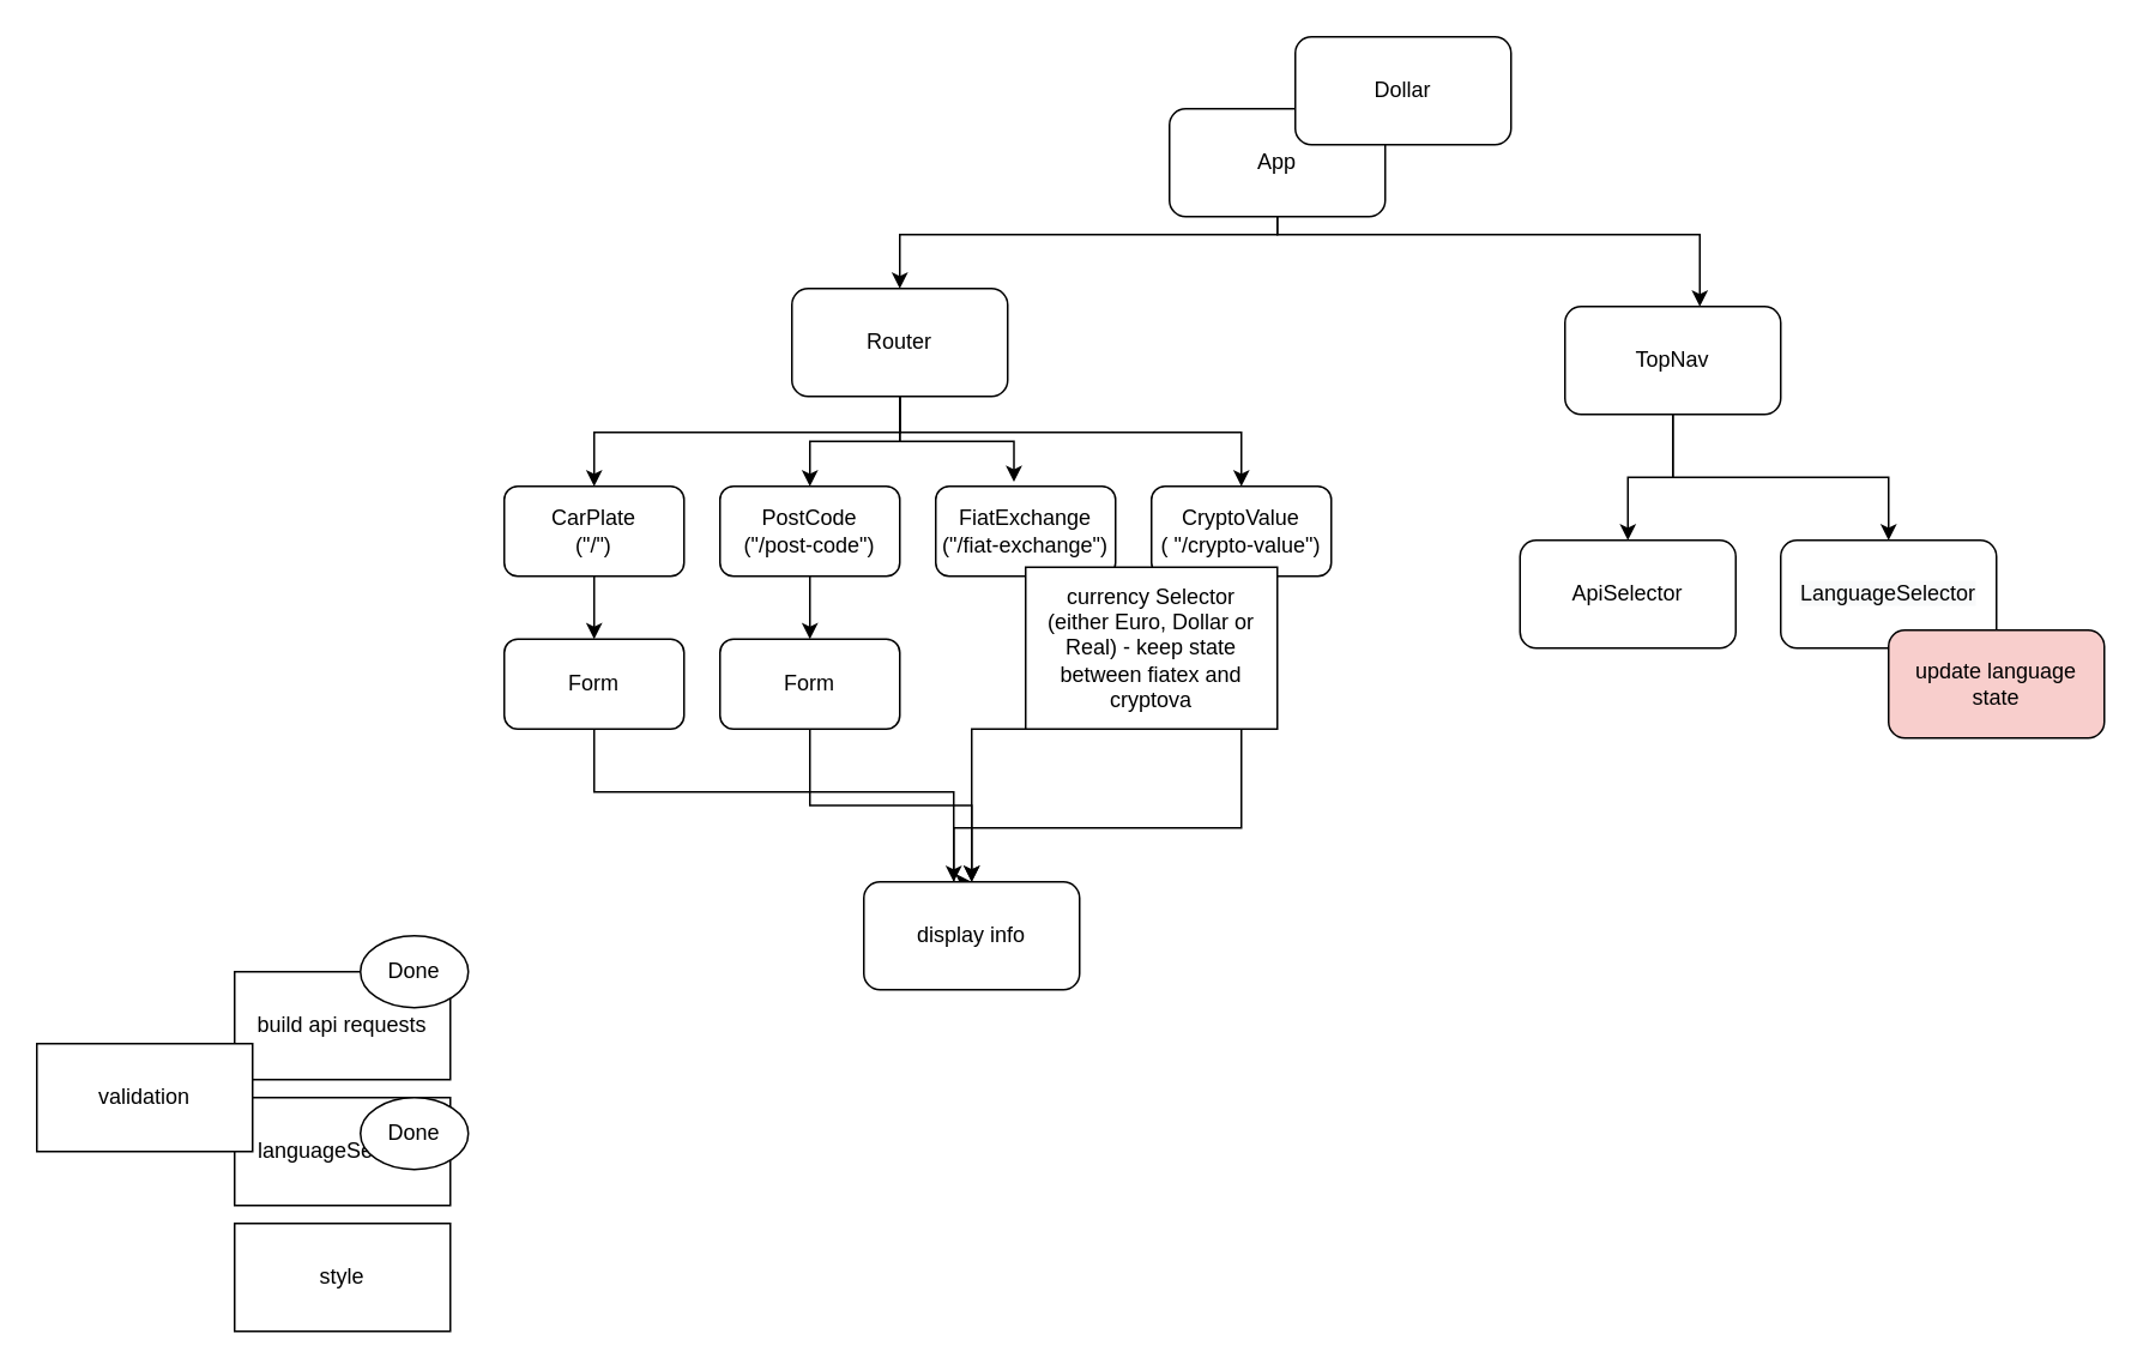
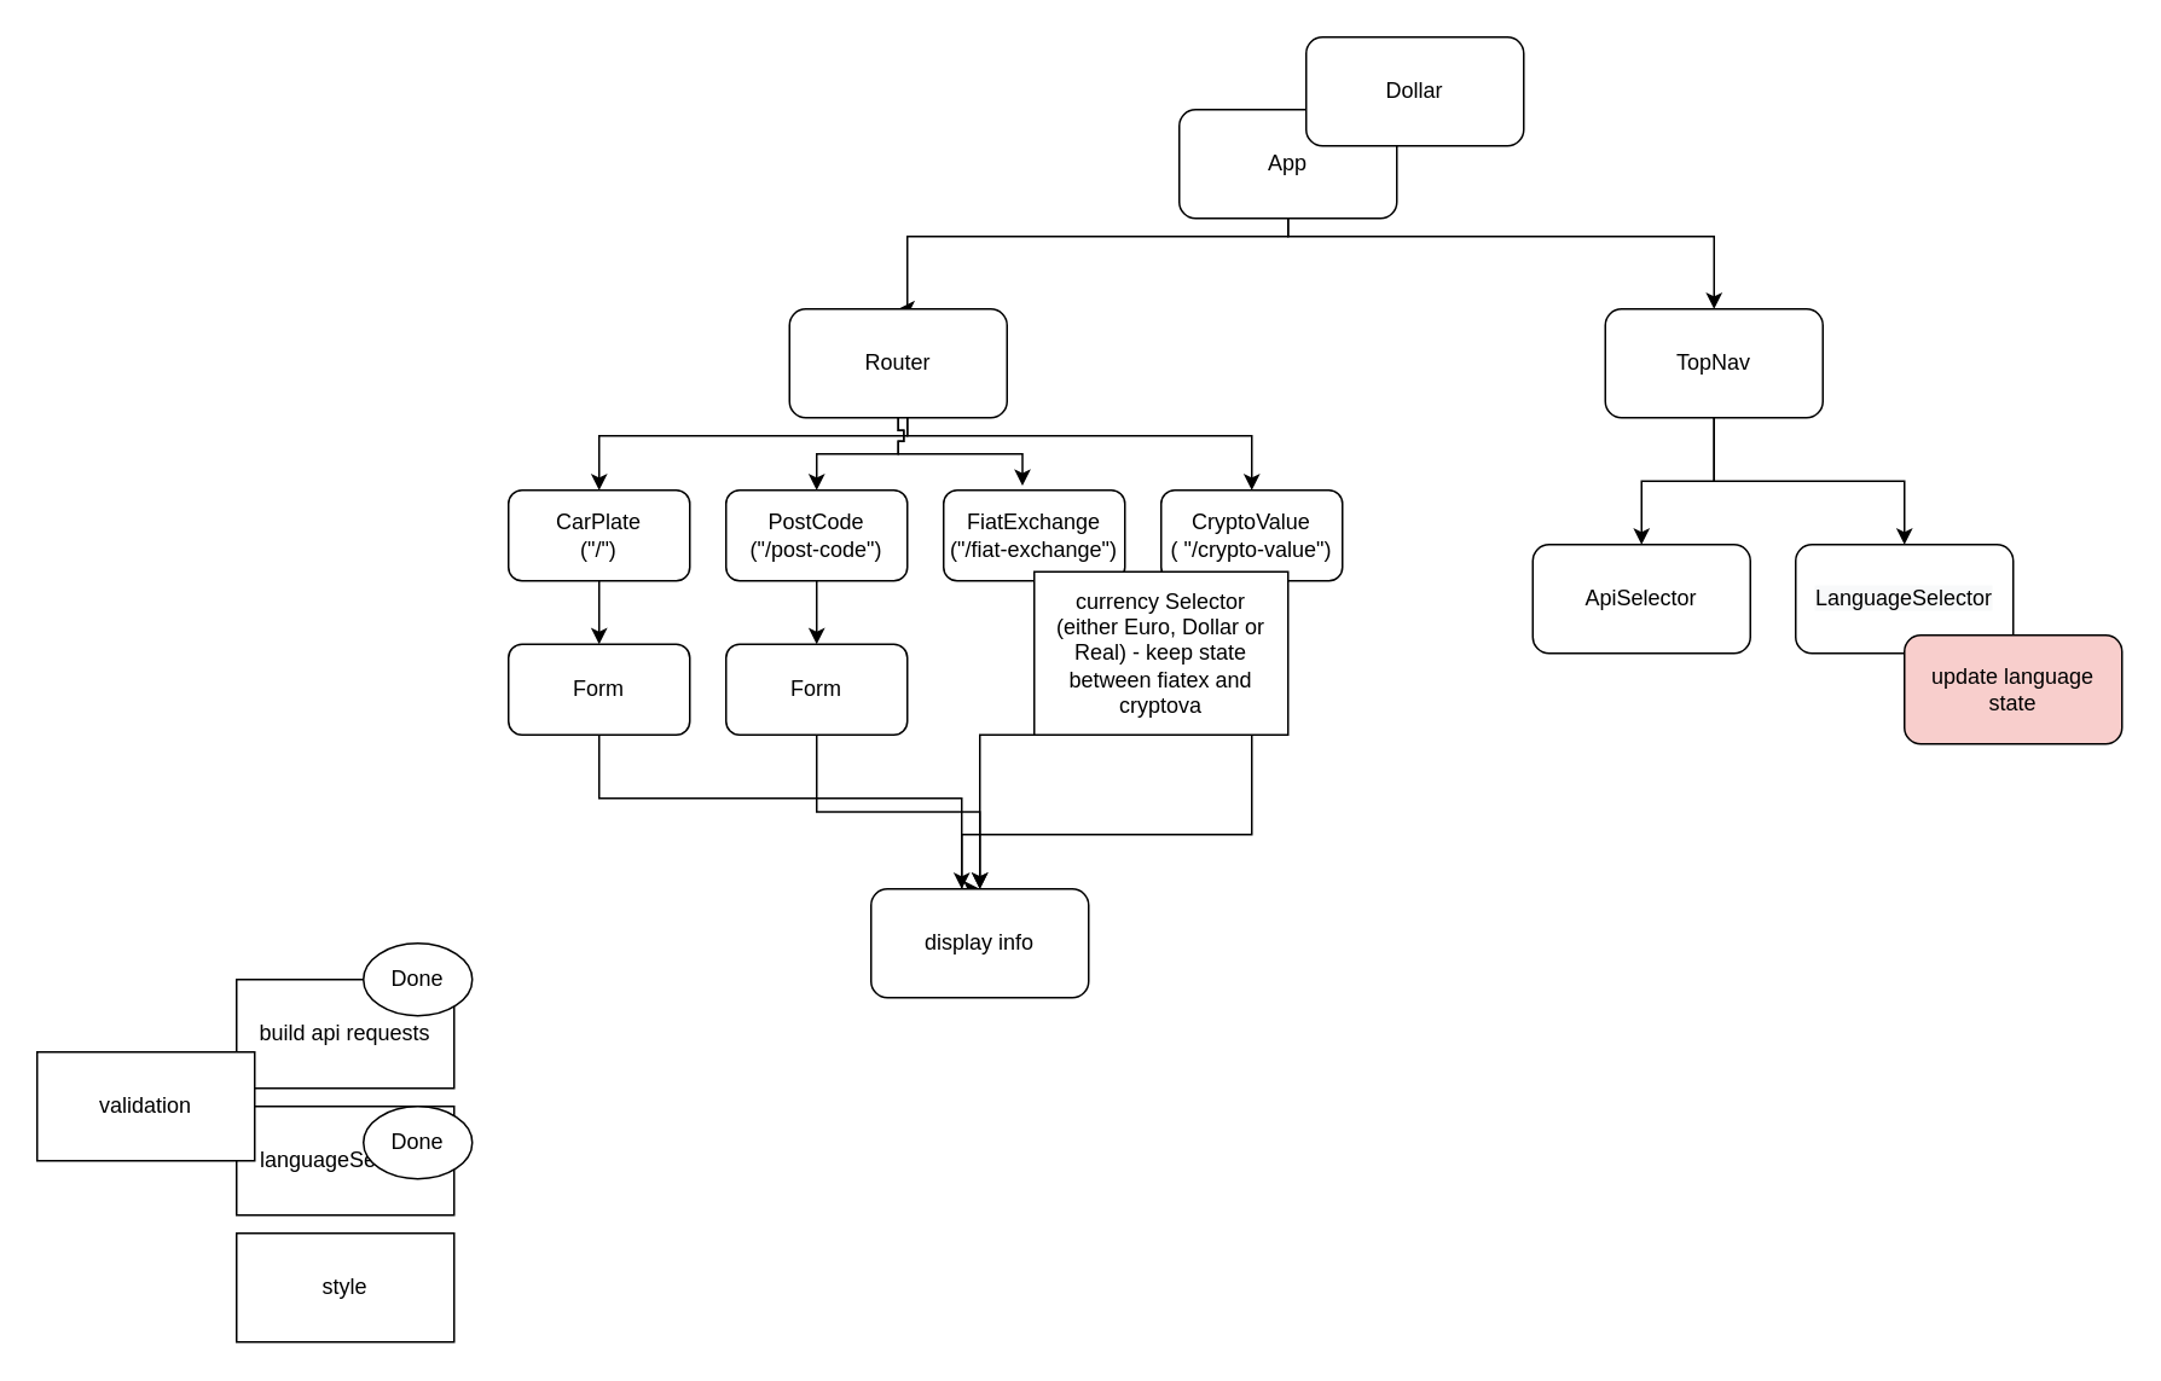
  <mxCell id="0" />
  <mxCell id="1" parent="0" />
  <mxCell id="2" style="edgeStyle=orthogonalEdgeStyle;rounded=0;jumpStyle=sharp;orthogonalLoop=1;jettySize=auto;html=1;strokeColor=default;" parent="1" source="4" target="12" edge="1"><mxGeometry relative="1" as="geometry"><Array as="points"><mxPoint x="710" y="130" /><mxPoint x="945" y="130" /></Array></mxGeometry></mxCell>
  <mxCell id="3" style="edgeStyle=orthogonalEdgeStyle;rounded=0;jumpStyle=sharp;orthogonalLoop=1;jettySize=auto;html=1;entryX=0.5;entryY=0;entryDx=0;entryDy=0;strokeColor=default;" parent="1" source="4" target="9" edge="1"><mxGeometry relative="1" as="geometry"><Array as="points"><mxPoint x="710" y="130" /><mxPoint x="500" y="130" /></Array></mxGeometry></mxCell>
  <mxCell id="4" value="App" style="rounded=1;whiteSpace=wrap;html=1;" parent="1" vertex="1"><mxGeometry x="650" y="60" width="120" height="60" as="geometry" /></mxCell>
  <mxCell id="5" style="edgeStyle=orthogonalEdgeStyle;rounded=0;jumpStyle=sharp;orthogonalLoop=1;jettySize=auto;html=1;entryX=0.5;entryY=0;entryDx=0;entryDy=0;strokeColor=default;" parent="1" source="9" target="24" edge="1"><mxGeometry relative="1" as="geometry"><Array as="points"><mxPoint x="500" y="240" /><mxPoint x="330" y="240" /></Array></mxGeometry></mxCell>
  <mxCell id="6" style="edgeStyle=orthogonalEdgeStyle;rounded=0;jumpStyle=sharp;orthogonalLoop=1;jettySize=auto;html=1;entryX=0.5;entryY=0;entryDx=0;entryDy=0;strokeColor=default;" parent="1" source="9" target="22" edge="1"><mxGeometry relative="1" as="geometry" /></mxCell>
  <mxCell id="7" style="edgeStyle=orthogonalEdgeStyle;rounded=0;jumpStyle=sharp;orthogonalLoop=1;jettySize=auto;html=1;entryX=0.435;entryY=-0.049;entryDx=0;entryDy=0;entryPerimeter=0;strokeColor=default;" parent="1" source="9" target="20" edge="1"><mxGeometry relative="1" as="geometry" /></mxCell>
  <mxCell id="8" style="edgeStyle=orthogonalEdgeStyle;rounded=0;jumpStyle=sharp;orthogonalLoop=1;jettySize=auto;html=1;entryX=0.5;entryY=0;entryDx=0;entryDy=0;strokeColor=default;" parent="1" source="9" target="18" edge="1"><mxGeometry relative="1" as="geometry"><Array as="points"><mxPoint x="500" y="240" /><mxPoint x="690" y="240" /></Array></mxGeometry></mxCell>
- <mxCell id="9" value="Router" style="rounded=1;whiteSpace=wrap;html=1;" parent="1" vertex="1"><mxGeometry x="440" y="160" width="120" height="60" as="geometry" /></mxCell>
+ <mxCell id="9" value="Router" style="rounded=1;whiteSpace=wrap;html=1;" parent="1" vertex="1"><mxGeometry x="435" y="170" width="120" height="60" as="geometry" /></mxCell>
  <mxCell id="10" style="edgeStyle=orthogonalEdgeStyle;rounded=0;jumpStyle=sharp;orthogonalLoop=1;jettySize=auto;html=1;entryX=0.5;entryY=0;entryDx=0;entryDy=0;strokeColor=default;" parent="1" source="12" target="15" edge="1"><mxGeometry relative="1" as="geometry" /></mxCell>
  <mxCell id="11" style="edgeStyle=orthogonalEdgeStyle;rounded=0;jumpStyle=sharp;orthogonalLoop=1;jettySize=auto;html=1;entryX=0.5;entryY=0;entryDx=0;entryDy=0;strokeColor=default;" parent="1" source="12" target="14" edge="1"><mxGeometry relative="1" as="geometry" /></mxCell>
- <mxCell id="12" value="TopNav" style="rounded=1;whiteSpace=wrap;html=1;" parent="1" vertex="1"><mxGeometry x="870" y="170" width="120" height="60" as="geometry" /></mxCell>
+ <mxCell id="12" value="TopNav" style="rounded=1;whiteSpace=wrap;html=1;" parent="1" vertex="1"><mxGeometry x="885" y="170" width="120" height="60" as="geometry" /></mxCell>
  <mxCell id="13" value="" style="endArrow=classic;startArrow=classic;html=1;rounded=0;entryX=0.5;entryY=0;entryDx=0;entryDy=0;strokeColor=none;" parent="1" target="12" edge="1"><mxGeometry width="50" height="50" relative="1" as="geometry"><mxPoint x="710" y="120" as="sourcePoint" /><mxPoint x="840" y="190" as="targetPoint" /></mxGeometry></mxCell>
  <mxCell id="14" value="&lt;span style=&quot;color: rgb(0 , 0 , 0) ; font-family: &amp;#34;helvetica&amp;#34; ; font-size: 12px ; font-style: normal ; font-weight: 400 ; letter-spacing: normal ; text-align: center ; text-indent: 0px ; text-transform: none ; word-spacing: 0px ; background-color: rgb(248 , 249 , 250) ; display: inline ; float: none&quot;&gt;LanguageSelector&lt;/span&gt;" style="rounded=1;whiteSpace=wrap;html=1;" parent="1" vertex="1"><mxGeometry x="990" y="300" width="120" height="60" as="geometry" /></mxCell>
  <mxCell id="15" value="&lt;font face=&quot;helvetica&quot;&gt;ApiSelector&lt;/font&gt;" style="rounded=1;whiteSpace=wrap;html=1;" parent="1" vertex="1"><mxGeometry x="845" y="300" width="120" height="60" as="geometry" /></mxCell>
  <mxCell id="16" value="update language state" style="rounded=1;whiteSpace=wrap;html=1;fillColor=#f8cecc;" parent="1" vertex="1"><mxGeometry x="1050" y="350" width="120" height="60" as="geometry" /></mxCell>
  <mxCell id="17" style="edgeStyle=orthogonalEdgeStyle;rounded=0;orthogonalLoop=1;jettySize=auto;html=1;" parent="1" source="18" target="33" edge="1"><mxGeometry relative="1" as="geometry"><Array as="points"><mxPoint x="690" y="460" /><mxPoint x="530" y="460" /></Array></mxGeometry></mxCell>
  <mxCell id="18" value="CryptoValue&lt;br&gt;( &quot;/crypto-value&quot;)" style="rounded=1;whiteSpace=wrap;html=1;" parent="1" vertex="1"><mxGeometry x="640" y="270" width="100" height="50" as="geometry" /></mxCell>
  <mxCell id="19" style="edgeStyle=orthogonalEdgeStyle;rounded=0;orthogonalLoop=1;jettySize=auto;html=1;entryX=0.5;entryY=0;entryDx=0;entryDy=0;" parent="1" source="20" target="33" edge="1"><mxGeometry relative="1" as="geometry" /></mxCell>
  <mxCell id="20" value="FiatExchange&lt;br&gt;(&quot;/fiat-exchange&quot;)" style="rounded=1;whiteSpace=wrap;html=1;" parent="1" vertex="1"><mxGeometry y="270" width="100" height="50" as="geometry" x="520" /></mxCell>
  <mxCell id="21" style="edgeStyle=orthogonalEdgeStyle;rounded=0;jumpStyle=sharp;orthogonalLoop=1;jettySize=auto;html=1;strokeColor=default;" parent="1" source="22" target="32" edge="1"><mxGeometry relative="1" as="geometry" /></mxCell>
  <mxCell id="22" value="PostCode&lt;br&gt;(&quot;/post-code&quot;)" style="rounded=1;whiteSpace=wrap;html=1;" parent="1" vertex="1"><mxGeometry x="400" y="270" width="100" height="50" as="geometry" /></mxCell>
  <mxCell id="23" style="edgeStyle=orthogonalEdgeStyle;rounded=0;jumpStyle=sharp;orthogonalLoop=1;jettySize=auto;html=1;entryX=0.5;entryY=0;entryDx=0;entryDy=0;strokeColor=default;" parent="1" source="24" target="30" edge="1"><mxGeometry relative="1" as="geometry" /></mxCell>
  <mxCell id="24" value="CarPlate&lt;br&gt;(&quot;/&quot;)" style="rounded=1;whiteSpace=wrap;html=1;" parent="1" vertex="1"><mxGeometry x="280" y="270" width="100" height="50" as="geometry" /></mxCell>
  <mxCell id="25" value="Dollar" style="rounded=1;whiteSpace=wrap;html=1;" parent="1" vertex="1"><mxGeometry x="720" y="20" width="120" height="60" as="geometry" /></mxCell>
  <mxCell id="26" value="languageSelector" style="rounded=0;whiteSpace=wrap;html=1;" parent="1" vertex="1"><mxGeometry x="130" y="610" width="120" height="60" as="geometry" /></mxCell>
  <mxCell id="27" value="build api requests" style="rounded=0;whiteSpace=wrap;html=1;" parent="1" vertex="1"><mxGeometry x="130" y="540" width="120" height="60" as="geometry" /></mxCell>
  <mxCell id="28" value="style" style="rounded=0;whiteSpace=wrap;html=1;" parent="1" vertex="1"><mxGeometry x="130" y="680" width="120" height="60" as="geometry" /></mxCell>
  <mxCell id="29" style="edgeStyle=orthogonalEdgeStyle;rounded=0;orthogonalLoop=1;jettySize=auto;html=1;entryX=0.5;entryY=0;entryDx=0;entryDy=0;" parent="1" source="30" target="33" edge="1"><mxGeometry relative="1" as="geometry"><Array as="points"><mxPoint x="330" y="440" /><mxPoint x="530" y="440" /></Array></mxGeometry></mxCell>
  <mxCell id="30" value="Form" style="rounded=1;whiteSpace=wrap;html=1;" parent="1" vertex="1"><mxGeometry x="280" y="355" width="100" height="50" as="geometry" /></mxCell>
  <mxCell id="31" style="edgeStyle=orthogonalEdgeStyle;rounded=0;orthogonalLoop=1;jettySize=auto;html=1;entryX=0.5;entryY=0;entryDx=0;entryDy=0;" parent="1" source="32" target="33" edge="1"><mxGeometry relative="1" as="geometry" /></mxCell>
  <mxCell id="32" value="Form" style="rounded=1;whiteSpace=wrap;html=1;" parent="1" vertex="1"><mxGeometry x="400" y="355" width="100" height="50" as="geometry" /></mxCell>
  <mxCell id="33" value="display info" style="rounded=1;whiteSpace=wrap;html=1;" parent="1" vertex="1"><mxGeometry x="480" y="490" width="120" height="60" as="geometry" /></mxCell>
  <mxCell id="34" value="currency Selector&lt;br&gt;(either Euro, Dollar or Real) - keep state between fiatex and cryptova" style="rounded=0;whiteSpace=wrap;html=1;" parent="1" vertex="1"><mxGeometry x="570" y="315" width="140" height="90" as="geometry" /></mxCell>
  <mxCell id="35" value="Done" style="ellipse;whiteSpace=wrap;html=1;" parent="1" vertex="1"><mxGeometry x="200" y="520" width="60" height="40" as="geometry" /></mxCell>
  <mxCell id="36" value="validation" style="rounded=0;whiteSpace=wrap;html=1;" parent="1" vertex="1"><mxGeometry x="20" y="580" width="120" height="60" as="geometry" /></mxCell>
  <mxCell id="37" value="Done" style="ellipse;whiteSpace=wrap;html=1;" vertex="1" parent="1"><mxGeometry x="200" y="610" width="60" height="40" as="geometry" /></mxCell>
